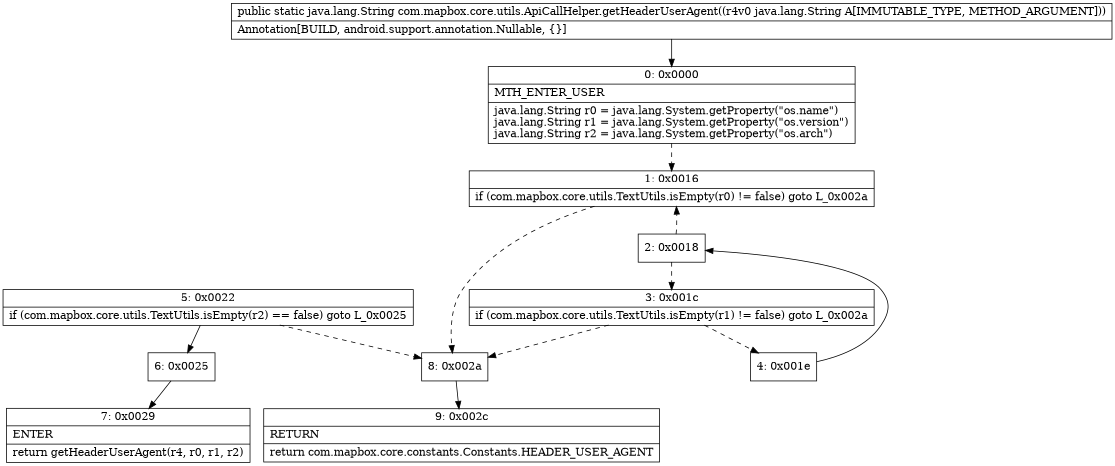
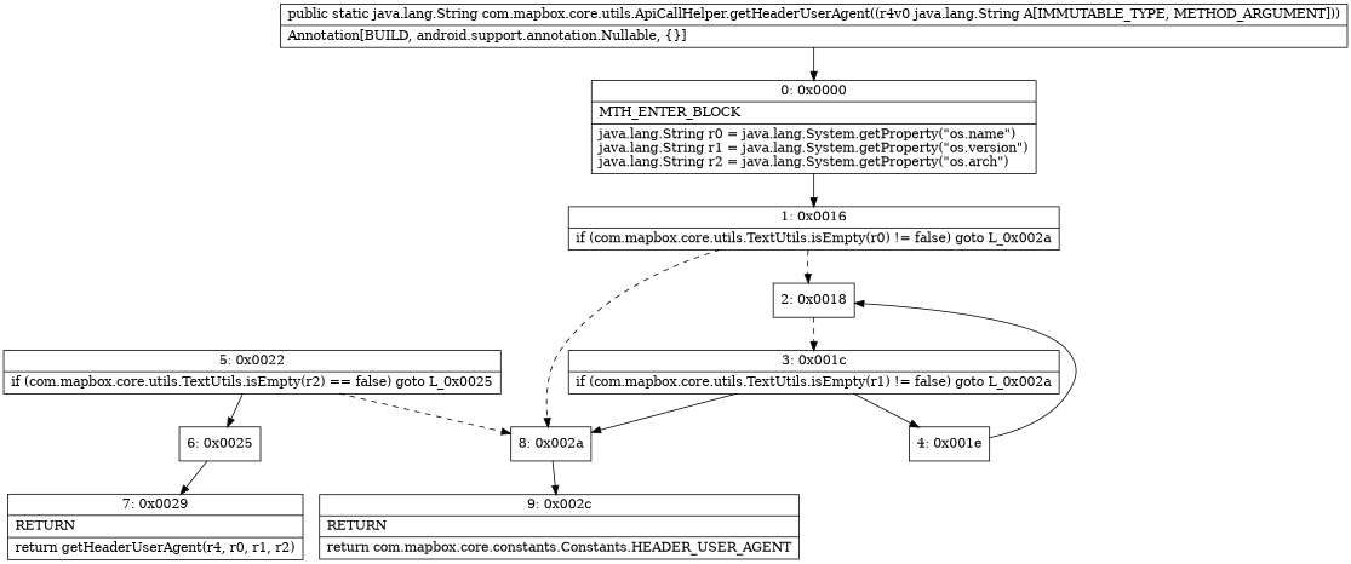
  digraph {
    fontname="DejaVu Serif"
    node [fontname="DejaVu Serif" shape=record]
    edge [fontname="DejaVu Serif"]
-   n1 [label="{0\:\ 0x0000|MTH_ENTER_USER\l|java.lang.String r0 = java.lang.System.getProperty(\"os.name\")\ljava.lang.String r1 = java.lang.System.getProperty(\"os.version\")\ljava.lang.String r2 = java.lang.System.getProperty(\"os.arch\")\l}"]
+   n1 [label="{0\:\ 0x0000|MTH_ENTER_BLOCK\l|java.lang.String r0 = java.lang.System.getProperty(\"os.name\")\ljava.lang.String r1 = java.lang.System.getProperty(\"os.version\")\ljava.lang.String r2 = java.lang.System.getProperty(\"os.arch\")\l}"]
    n2 [label="{1\:\ 0x0016|if (com.mapbox.core.utils.TextUtils.isEmpty(r0) != false) goto L_0x002a\l}"]
    n3 [label="{2\:\ 0x0018}"]
    n4 [label="{8\:\ 0x002a}"]
    n5 [label="{3\:\ 0x001c|if (com.mapbox.core.utils.TextUtils.isEmpty(r1) != false) goto L_0x002a\l}"]
    n6 [label="{9\:\ 0x002c|RETURN\l|return com.mapbox.core.constants.Constants.HEADER_USER_AGENT\l}"]
    n7 [label="{4\:\ 0x001e}"]
    n8 [label="{5\:\ 0x0022|if (com.mapbox.core.utils.TextUtils.isEmpty(r2) == false) goto L_0x0025\l}"]
    n9 [label="{6\:\ 0x0025}"]
-   n10 [label="{7\:\ 0x0029|ENTER\l|return getHeaderUserAgent(r4, r0, r1, r2)\l}"]
+   n10 [label="{7\:\ 0x0029|RETURN\l|return getHeaderUserAgent(r4, r0, r1, r2)\l}"]
    n11 [label="{public static java.lang.String com.mapbox.core.utils.ApiCallHelper.getHeaderUserAgent((r4v0 java.lang.String A[IMMUTABLE_TYPE, METHOD_ARGUMENT]))  | Annotation[BUILD, android.support.annotation.Nullable, \{\}]\l}"]
-   n1 -> n2 [style=dashed]
-   n3 -> n2 [style=dashed]
+   n1 -> n2
+   n2 -> n3 [style=dashed]
    n2 -> n4 [style=dashed]
    n3 -> n5 [style=dashed]
    n4 -> n6
-   n5 -> n4 [style=dashed]
-   n5 -> n7 [style=dashed]
+   n5 -> n4
+   n5 -> n7 [style=solid]
    n7 -> n3
    n8 -> n4 [style=dashed]
    n8 -> n9
    n9 -> n10
    n11 -> n1
  }
